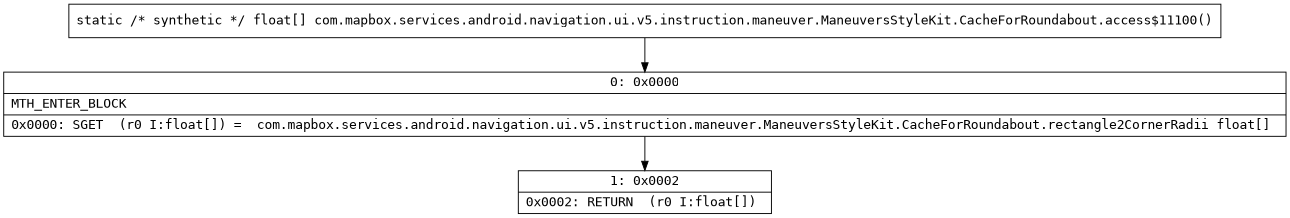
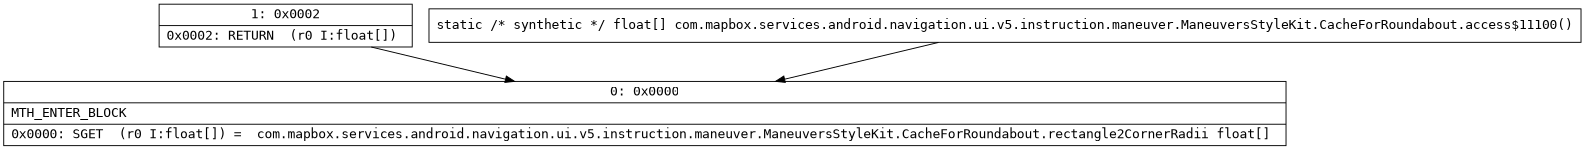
  digraph {
    fontname="DejaVu Sans Mono"
    node [shape=record fontname="DejaVu Sans Mono"]
    edge [fontname="DejaVu Sans Mono"]
    n1 [label="{0\:\ 0x0000|MTH_ENTER_BLOCK\l|0x0000: SGET  (r0 I:float[]) =  com.mapbox.services.android.navigation.ui.v5.instruction.maneuver.ManeuversStyleKit.CacheForRoundabout.rectangle2CornerRadii float[] \l}"]
    n2 [label="{1\:\ 0x0002|0x0002: RETURN  (r0 I:float[]) \l}"]
    n3 [label="{static \/* synthetic *\/ float[] com.mapbox.services.android.navigation.ui.v5.instruction.maneuver.ManeuversStyleKit.CacheForRoundabout.access$11100() }"]
-   n1 -> n2
+   n2 -> n1
    n3 -> n1
  }
